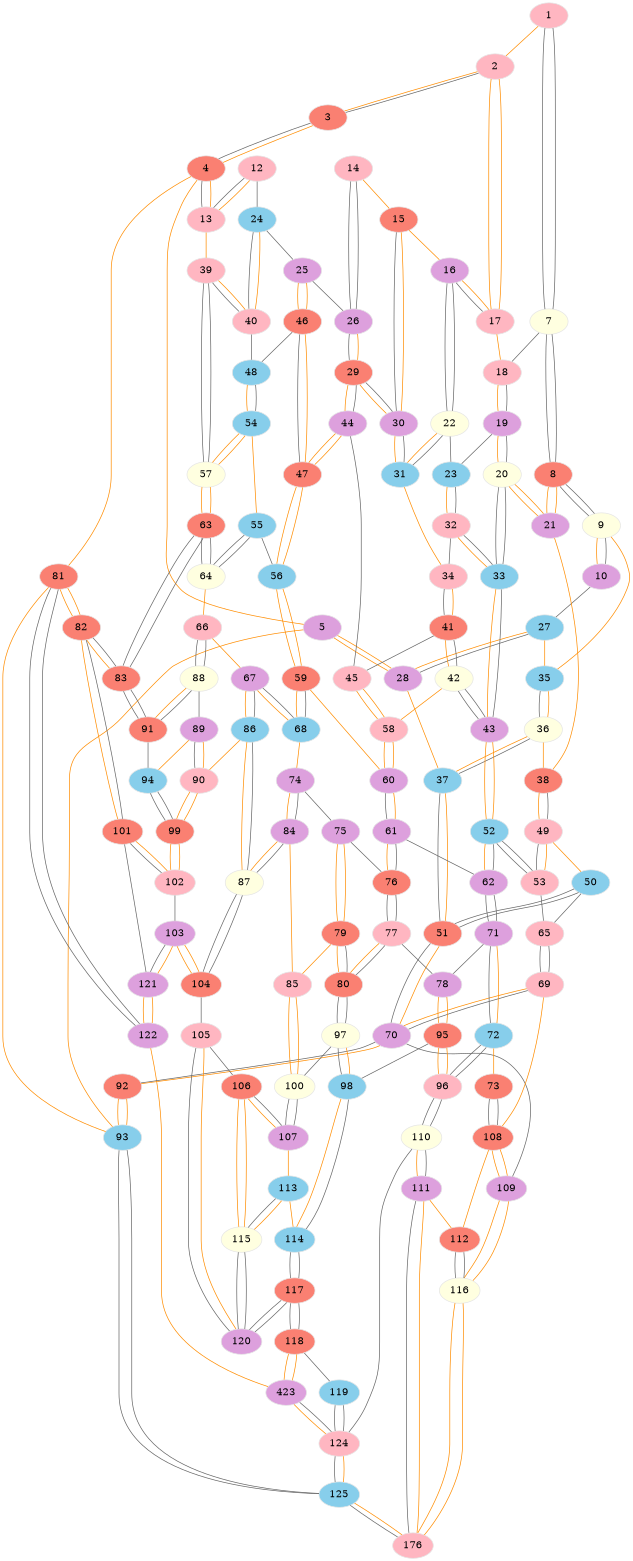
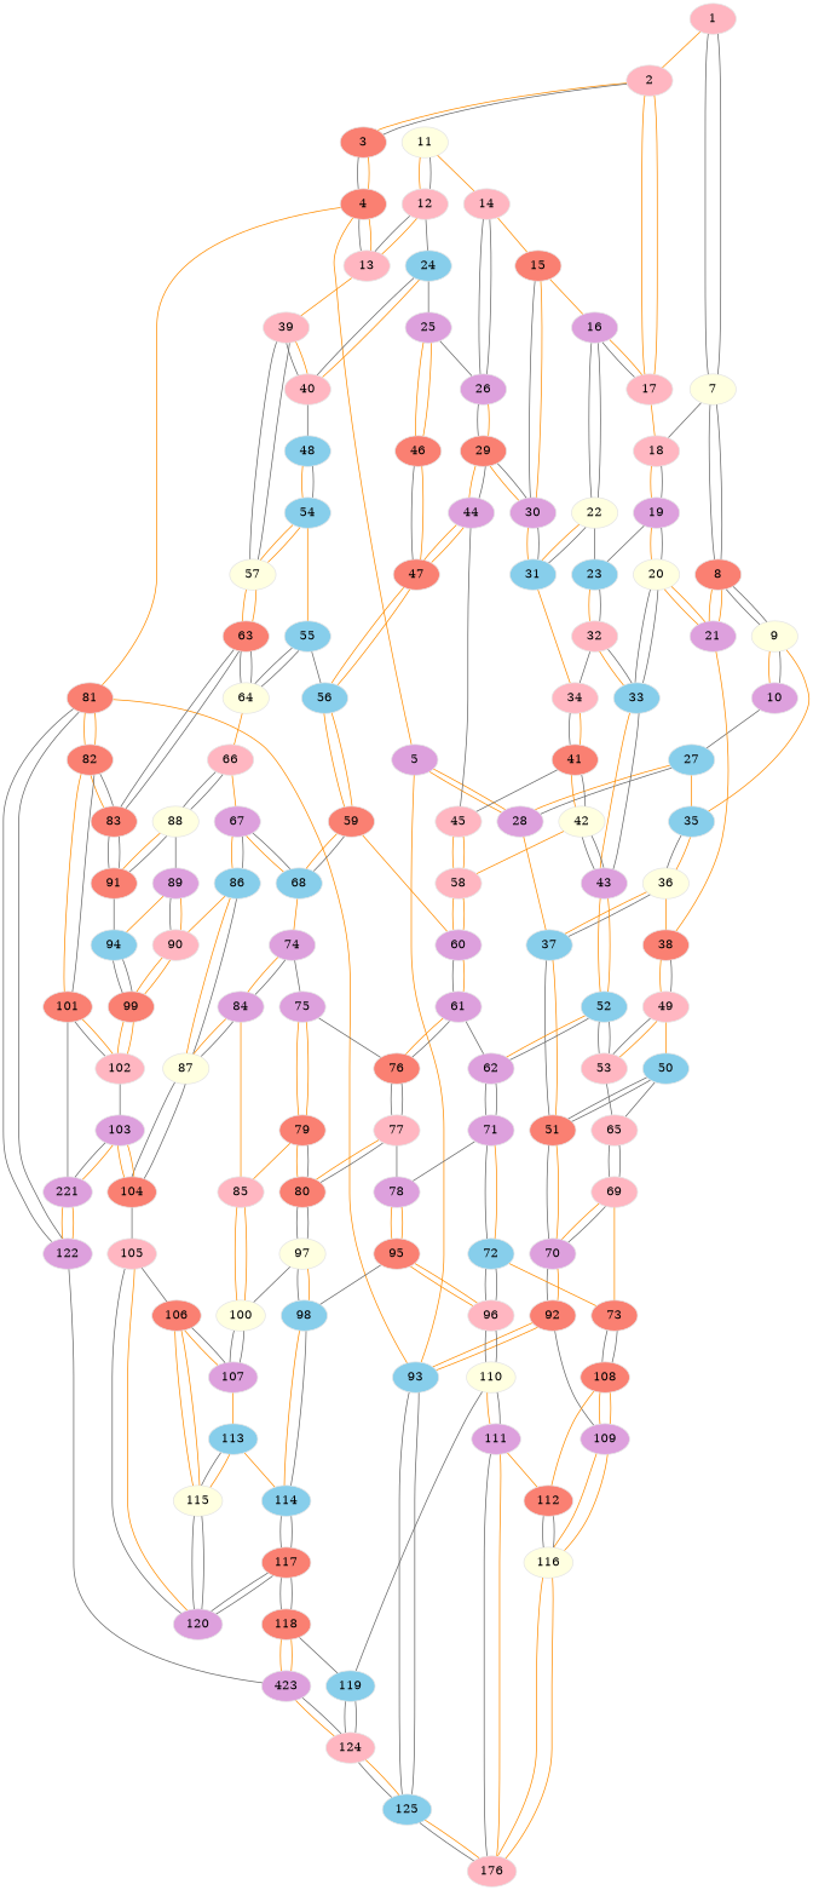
  graph {
    node [color=gray90 fillcolor=salmon style=filled]
    edge [color=gray40]
    1 [fillcolor=lightpink]
    2 [fillcolor=lightpink]
    7 [fillcolor=lightyellow]
    3
    17 [fillcolor=lightpink]
    8
    18 [fillcolor=lightpink]
    4
    5 [fillcolor=plum]
    13 [fillcolor=lightpink]
    81
    28 [fillcolor=plum]
    93 [fillcolor=skyblue]
    39 [fillcolor=lightpink]
    82
    122 [fillcolor=plum]
    37 [fillcolor=skyblue]
    125 [fillcolor=skyblue]
    10 [fillcolor=plum]
    27 [fillcolor=skyblue]
    9 [fillcolor=lightyellow]
    21 [fillcolor=plum]
    19 [fillcolor=plum]
    35 [fillcolor=skyblue]
    38
    36 [fillcolor=lightyellow]
+   11 [fillcolor=lightyellow]
    12 [fillcolor=lightpink]
    14 [fillcolor=lightpink]
    24 [fillcolor=skyblue]
    15
    26 [fillcolor=plum]
    25 [fillcolor=plum]
    40 [fillcolor=lightpink]
    57 [fillcolor=lightyellow]
    16 [fillcolor=plum]
    30 [fillcolor=plum]
    29
    22 [fillcolor=lightyellow]
    31 [fillcolor=skyblue]
    23 [fillcolor=skyblue]
    20 [fillcolor=lightyellow]
    33 [fillcolor=skyblue]
    32 [fillcolor=lightpink]
    43 [fillcolor=plum]
    49 [fillcolor=lightpink]
    34 [fillcolor=lightpink]
    46
    48 [fillcolor=skyblue]
    47
    44 [fillcolor=plum]
    51
    45 [fillcolor=lightpink]
    41
    52 [fillcolor=skyblue]
    42 [fillcolor=lightyellow]
    70 [fillcolor=plum]
    50 [fillcolor=skyblue]
    53 [fillcolor=lightpink]
    63
    54 [fillcolor=skyblue]
    58 [fillcolor=lightpink]
    60 [fillcolor=plum]
    62 [fillcolor=plum]
    56 [fillcolor=skyblue]
    59
    55 [fillcolor=skyblue]
    65 [fillcolor=lightpink]
    69 [fillcolor=lightpink]
    92
    71 [fillcolor=plum]
    64 [fillcolor=lightyellow]
    66 [fillcolor=lightpink]
    68 [fillcolor=skyblue]
    83
    61 [fillcolor=plum]
    74 [fillcolor=plum]
    76
    77 [fillcolor=lightpink]
    72 [fillcolor=skyblue]
    78 [fillcolor=plum]
    91
    67 [fillcolor=plum]
    88 [fillcolor=lightyellow]
    73
    86 [fillcolor=skyblue]
    89 [fillcolor=plum]
    87 [fillcolor=lightyellow]
    90 [fillcolor=lightpink]
    75 [fillcolor=plum]
    84 [fillcolor=plum]
    108
    109 [fillcolor=plum]
    96 [fillcolor=lightpink]
    95
    110 [fillcolor=lightyellow]
    112
    79
    85 [fillcolor=lightpink]
    80
    97 [fillcolor=lightyellow]
    98 [fillcolor=skyblue]
    100 [fillcolor=lightyellow]
    101
    n105 [fillcolor=plum label=423]
    102 [fillcolor=lightpink]
-   121 [fillcolor=plum]
+   121 [fillcolor=plum label=221]
    94 [fillcolor=skyblue]
    104
    107 [fillcolor=plum]
    99
    105 [fillcolor=lightpink]
    116 [fillcolor=lightyellow]
    n114 [fillcolor=lightpink label=176]
    114 [fillcolor=skyblue]
    111 [fillcolor=plum]
    119 [fillcolor=skyblue]
    117
    103 [fillcolor=plum]
    113 [fillcolor=skyblue]
    106
    120 [fillcolor=plum]
    115 [fillcolor=lightyellow]
    124 [fillcolor=lightpink]
    118
    1 -- 2 [color=darkorange]
    1 -- 7
    1 -- 7
    2 -- 3 [color=darkorange]
    2 -- 3
    2 -- 17 [color=darkorange]
    2 -- 17 [color=darkorange]
    7 -- 8
    7 -- 8
    7 -- 18
    3 -- 4
    3 -- 4 [color=darkorange]
    17 -- 18 [color=darkorange]
    8 -- 9
    8 -- 9
    8 -- 21 [color=darkorange]
    8 -- 21 [color=darkorange]
    18 -- 19 [color=darkorange]
    18 -- 19
    4 -- 5 [color=darkorange]
    4 -- 13
    4 -- 13 [color=darkorange]
    4 -- 81 [color=darkorange]
    5 -- 28 [color=darkorange]
    5 -- 28 [color=darkorange]
    5 -- 93 [color=darkorange]
    13 -- 39 [color=darkorange]
    81 -- 93 [color=darkorange]
    81 -- 82 [color=darkorange]
    81 -- 82 [color=darkorange]
    81 -- 122
    81 -- 122
    28 -- 37 [color=darkorange]
    93 -- 125
    93 -- 125
    39 -- 40
    39 -- 40 [color=darkorange]
    39 -- 57
    39 -- 57
    82 -- 83 [color=darkorange]
    82 -- 83
    82 -- 101 [color=darkorange]
    82 -- 101
-   122 -- n105 [color=darkorange]
+   122 -- n105
    37 -- 51
    37 -- 51 [color=darkorange]
    125 -- n114
    125 -- n114 [color=darkorange]
    10 -- 27
    27 -- 28 [color=darkorange]
    27 -- 28
    27 -- 35 [color=darkorange]
    9 -- 10 [color=darkorange]
    9 -- 10
    9 -- 35 [color=darkorange]
    21 -- 38 [color=darkorange]
    19 -- 23
    19 -- 20 [color=darkorange]
    19 -- 20
    35 -- 36
    35 -- 36 [color=darkorange]
    38 -- 49 [color=darkorange]
    38 -- 49
    36 -- 37 [color=darkorange]
    36 -- 37
    36 -- 38 [color=darkorange]
+   11 -- 12 [color=darkorange]
+   11 -- 12
+   11 -- 14 [color=darkorange]
    12 -- 13
    12 -- 13 [color=darkorange]
    12 -- 24
    14 -- 15 [color=darkorange]
    14 -- 26
    14 -- 26
    24 -- 25
    24 -- 40
    24 -- 40 [color=darkorange]
    15 -- 16 [color=darkorange]
    15 -- 30
    15 -- 30 [color=darkorange]
    26 -- 29
    26 -- 29 [color=darkorange]
    25 -- 26
    25 -- 46 [color=darkorange]
    25 -- 46 [color=darkorange]
    40 -- 48
    57 -- 63 [color=darkorange]
    57 -- 63 [color=darkorange]
    16 -- 17
    16 -- 17 [color=darkorange]
    16 -- 22
    16 -- 22
    30 -- 31 [color=darkorange]
    30 -- 31
    29 -- 30 [color=darkorange]
    29 -- 30
    29 -- 44 [color=darkorange]
    29 -- 44
    22 -- 31 [color=darkorange]
    22 -- 31
    22 -- 23
    31 -- 34 [color=darkorange]
    23 -- 32 [color=darkorange]
    23 -- 32
    20 -- 21 [color=darkorange]
    20 -- 21 [color=darkorange]
    20 -- 33
    20 -- 33
    33 -- 43 [color=darkorange]
    33 -- 43
    32 -- 33 [color=darkorange]
    32 -- 33
    32 -- 34
    43 -- 52 [color=darkorange]
    43 -- 52 [color=darkorange]
    49 -- 50 [color=darkorange]
    49 -- 53
    49 -- 53 [color=darkorange]
    34 -- 41
    34 -- 41 [color=darkorange]
-   46 -- 48
    46 -- 47
    46 -- 47 [color=darkorange]
    48 -- 54 [color=darkorange]
    48 -- 54
    47 -- 56 [color=darkorange]
    47 -- 56 [color=darkorange]
    44 -- 47 [color=darkorange]
    44 -- 47 [color=darkorange]
    44 -- 45
    51 -- 70
    51 -- 70 [color=darkorange]
    45 -- 58 [color=darkorange]
    45 -- 58 [color=darkorange]
    41 -- 45
    41 -- 42 [color=darkorange]
    41 -- 42
    52 -- 53
    52 -- 53
    52 -- 62 [color=darkorange]
    52 -- 62
    42 -- 43
    42 -- 43
    42 -- 58 [color=darkorange]
    70 -- 92
    70 -- 92 [color=darkorange]
    50 -- 51
    50 -- 51
    50 -- 65
    53 -- 65
    63 -- 64
    63 -- 64
    63 -- 83
    63 -- 83
    54 -- 57 [color=darkorange]
    54 -- 57 [color=darkorange]
    54 -- 55 [color=darkorange]
    58 -- 60 [color=darkorange]
    58 -- 60 [color=darkorange]
    60 -- 61
    60 -- 61 [color=darkorange]
    62 -- 71
    62 -- 71
    56 -- 59 [color=darkorange]
    56 -- 59 [color=darkorange]
    59 -- 60 [color=darkorange]
    59 -- 68 [color=darkorange]
    59 -- 68
    55 -- 56
    55 -- 64
    55 -- 64
    65 -- 69
    65 -- 69
    69 -- 70 [color=darkorange]
    69 -- 70
-   69 -- 108 [color=darkorange]
+   69 -- 73 [color=darkorange]
    92 -- 93 [color=darkorange]
    92 -- 93 [color=darkorange]
-   70 -- 109
+   92 -- 109
    71 -- 72
    71 -- 72 [color=darkorange]
    71 -- 78
    64 -- 66 [color=darkorange]
    66 -- 67 [color=darkorange]
    66 -- 88
    66 -- 88
    68 -- 74 [color=darkorange]
    83 -- 91
    83 -- 91
    61 -- 62
    61 -- 76 [color=darkorange]
    61 -- 76
    74 -- 75
    74 -- 84 [color=darkorange]
    74 -- 84
    76 -- 77
    76 -- 77
    77 -- 78
    77 -- 80 [color=darkorange]
    77 -- 80
    72 -- 73 [color=darkorange]
    72 -- 96
    72 -- 96
    78 -- 95 [color=darkorange]
    78 -- 95 [color=darkorange]
    91 -- 94
    67 -- 68 [color=darkorange]
    67 -- 68
    67 -- 86 [color=darkorange]
    67 -- 86
    88 -- 91 [color=darkorange]
    88 -- 91
    88 -- 89
    73 -- 108
    73 -- 108
    86 -- 87 [color=darkorange]
    86 -- 87
    86 -- 90 [color=darkorange]
    89 -- 90
    89 -- 90 [color=darkorange]
    89 -- 94 [color=darkorange]
    87 -- 104
    87 -- 104
    90 -- 99 [color=darkorange]
    90 -- 99 [color=darkorange]
    75 -- 76
    75 -- 79 [color=darkorange]
    75 -- 79 [color=darkorange]
    84 -- 87 [color=darkorange]
    84 -- 87
    84 -- 85 [color=darkorange]
    108 -- 109 [color=darkorange]
    108 -- 109 [color=darkorange]
    108 -- 112 [color=darkorange]
    109 -- 116 [color=darkorange]
    109 -- 116 [color=darkorange]
    96 -- 110
    96 -- 110
    95 -- 96 [color=darkorange]
    95 -- 96 [color=darkorange]
    95 -- 98
    110 -- 111 [color=darkorange]
    110 -- 111
-   110 -- 124
+   110 -- 119
    112 -- 116
    112 -- 116
    79 -- 85 [color=darkorange]
    79 -- 80 [color=darkorange]
    79 -- 80
    85 -- 100 [color=darkorange]
    85 -- 100 [color=darkorange]
    80 -- 97
    80 -- 97
    97 -- 98
    97 -- 98 [color=darkorange]
    97 -- 100
    98 -- 114 [color=darkorange]
    98 -- 114
    100 -- 107
    100 -- 107
    101 -- 102
    101 -- 102 [color=darkorange]
    101 -- 121
    n105 -- 124 [color=darkorange]
    n105 -- 124
    102 -- 103
    121 -- 122 [color=darkorange]
    121 -- 122 [color=darkorange]
    94 -- 99
    94 -- 99
    104 -- 105
    107 -- 113 [color=darkorange]
    99 -- 102 [color=darkorange]
    99 -- 102 [color=darkorange]
    105 -- 106
    105 -- 120
    105 -- 120 [color=darkorange]
    116 -- n114 [color=darkorange]
    116 -- n114 [color=darkorange]
    114 -- 117
    114 -- 117
    111 -- 112 [color=darkorange]
    111 -- n114
    111 -- n114 [color=darkorange]
    119 -- 124
    119 -- 124
    117 -- 120
    117 -- 120
    117 -- 118
    117 -- 118
    103 -- 121
    103 -- 121 [color=darkorange]
    103 -- 104 [color=darkorange]
    103 -- 104 [color=darkorange]
    113 -- 114 [color=darkorange]
    113 -- 115
    113 -- 115 [color=darkorange]
    106 -- 107 [color=darkorange]
    106 -- 107
    106 -- 115 [color=darkorange]
    106 -- 115 [color=darkorange]
    115 -- 120
    115 -- 120
    124 -- 125
    124 -- 125 [color=darkorange]
    118 -- n105 [color=darkorange]
    118 -- n105 [color=darkorange]
    118 -- 119
  }
